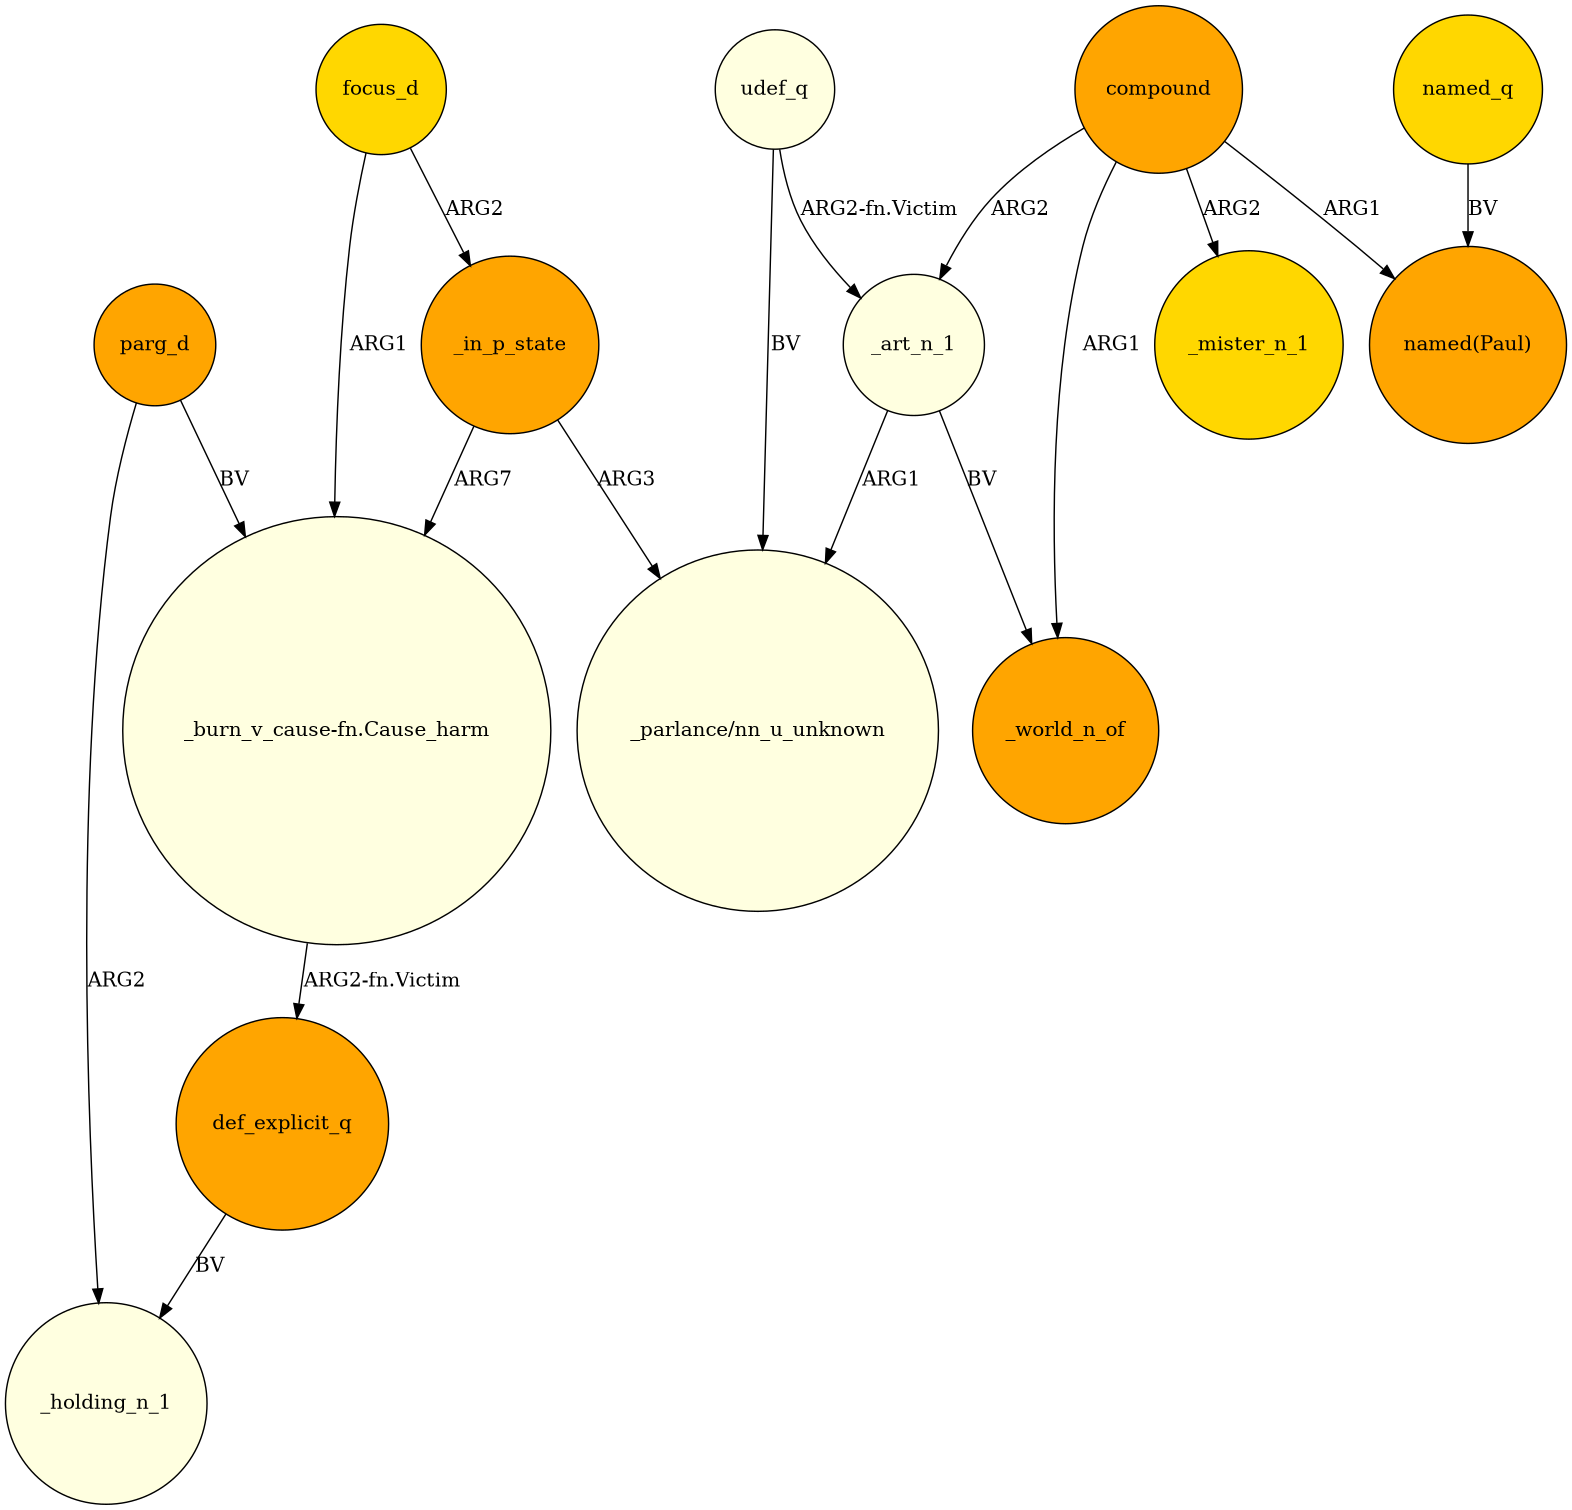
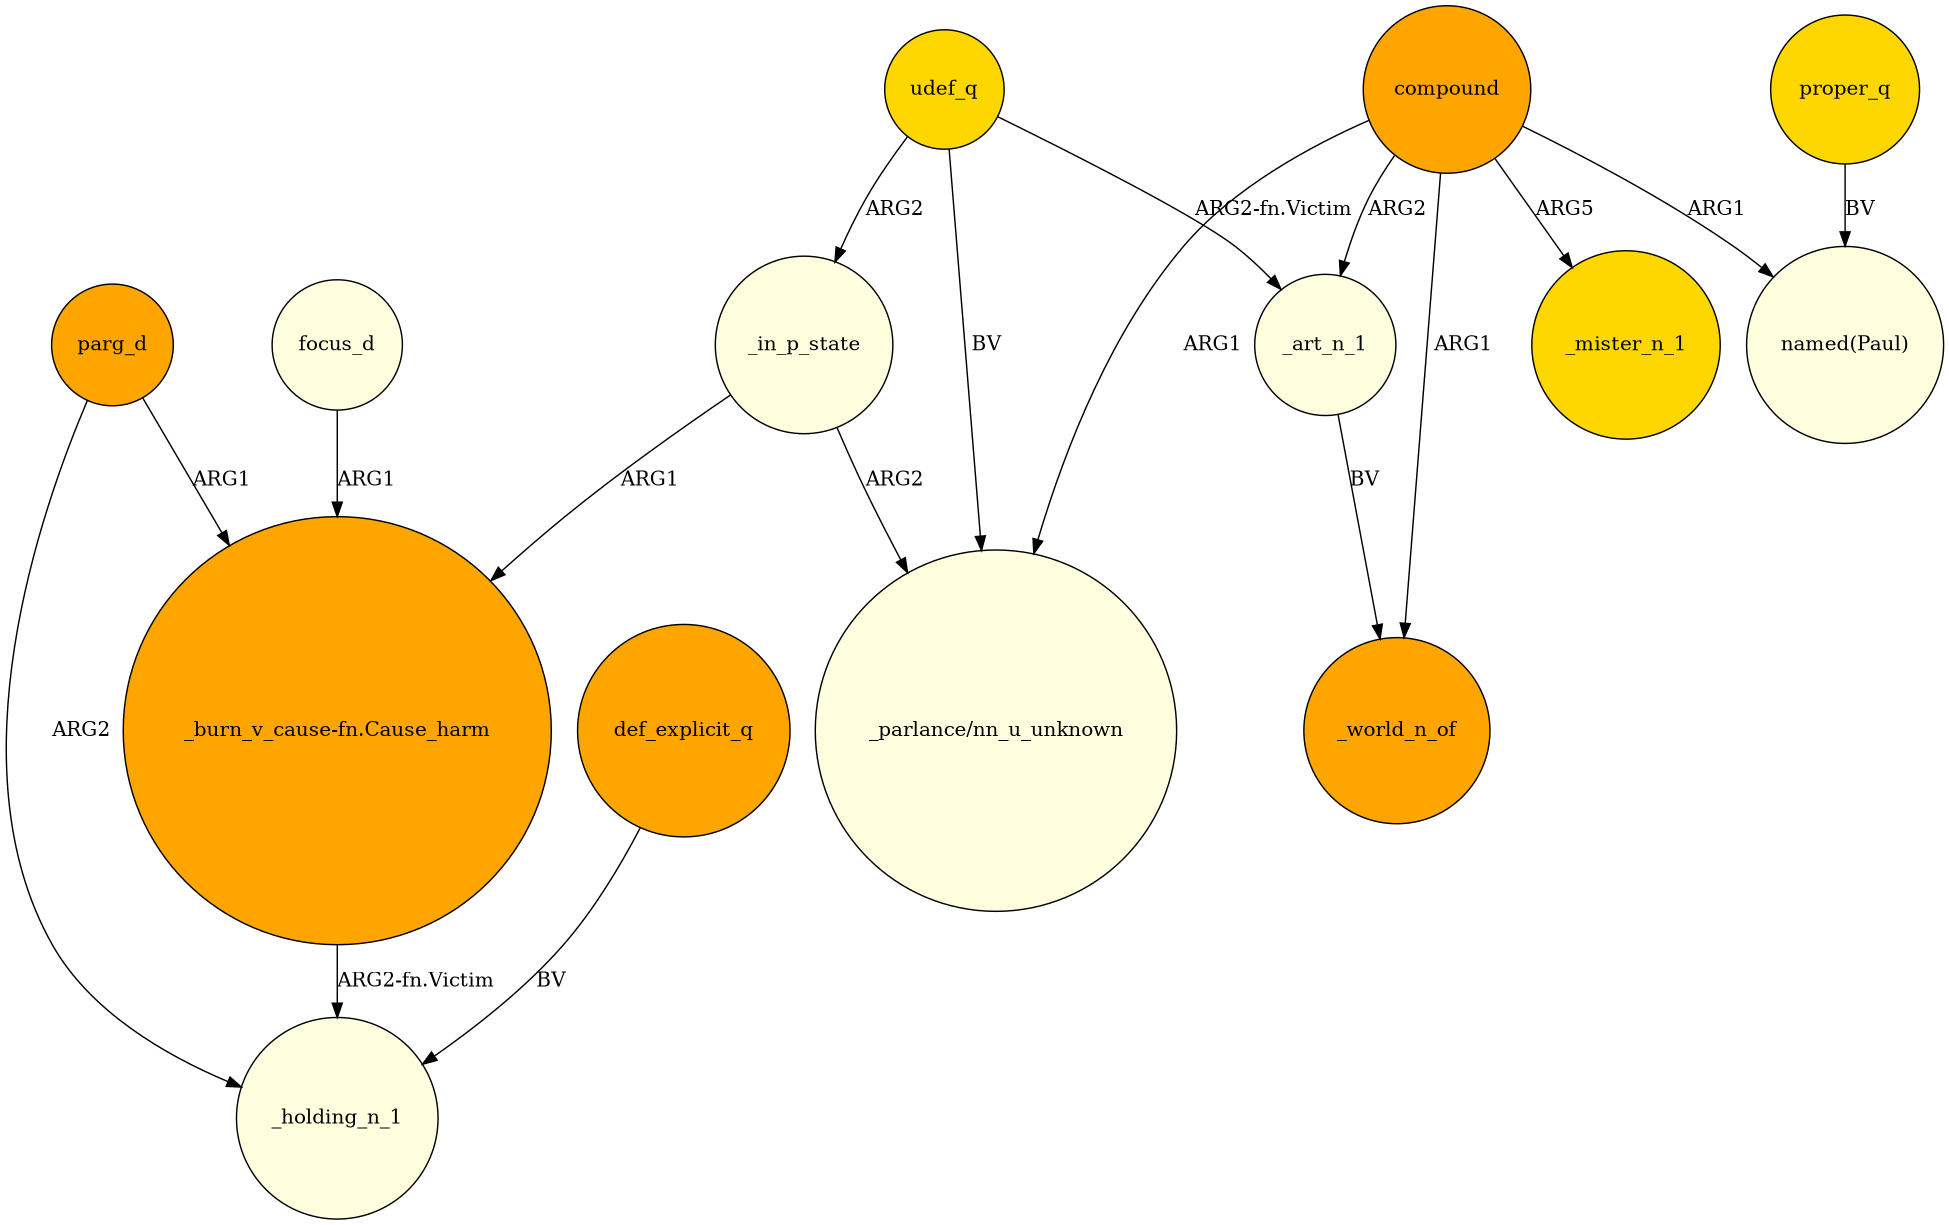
  digraph {
    node [fillcolor=orange shape=circle style=filled]
    _holding_n_1 [fillcolor=lightyellow]
-   "_burn_v_cause-fn.Cause_harm" [fillcolor=lightyellow]
+   "_burn_v_cause-fn.Cause_harm"
    _mister_n_1 [fillcolor=gold]
    compound
    _world_n_of
    "_parlance/nn_u_unknown" [fillcolor=lightyellow]
-   "named(Paul)"
+   "named(Paul)" [fillcolor=lightyellow]
    _art_n_1 [fillcolor=lightyellow]
-   focus_d [fillcolor=gold]
-   _in_p_state
-   udef_q [fillcolor=lightyellow]
+   focus_d [fillcolor=lightyellow]
+   _in_p_state [fillcolor=lightyellow]
+   udef_q [fillcolor=gold]
    parg_d
-   proper_q [fillcolor=gold label=named_q]
+   proper_q [fillcolor=gold]
    def_explicit_q
-   "_burn_v_cause-fn.Cause_harm" -> def_explicit_q [label="ARG2-fn.Victim"]
-   compound -> _mister_n_1 [label=ARG2]
+   "_burn_v_cause-fn.Cause_harm" -> _holding_n_1 [label="ARG2-fn.Victim"]
+   compound -> _mister_n_1 [label=ARG5]
    compound -> _world_n_of [label=ARG1]
-   _art_n_1 -> "_parlance/nn_u_unknown" [label=ARG1]
+   compound -> "_parlance/nn_u_unknown" [label=ARG1]
    compound -> "named(Paul)" [label=ARG1]
    compound -> _art_n_1 [label=ARG2]
    _art_n_1 -> _world_n_of [label=BV]
    focus_d -> "_burn_v_cause-fn.Cause_harm" [label=ARG1]
-   focus_d -> _in_p_state [label=ARG2]
-   _in_p_state -> "_burn_v_cause-fn.Cause_harm" [label=ARG7]
-   _in_p_state -> "_parlance/nn_u_unknown" [label=ARG3]
+   udef_q -> _in_p_state [label=ARG2]
+   _in_p_state -> "_burn_v_cause-fn.Cause_harm" [label=ARG1]
+   _in_p_state -> "_parlance/nn_u_unknown" [label=ARG2]
    udef_q -> "_parlance/nn_u_unknown" [label=BV]
    udef_q -> _art_n_1 [label="ARG2-fn.Victim"]
    parg_d -> _holding_n_1 [label=ARG2]
-   parg_d -> "_burn_v_cause-fn.Cause_harm" [label=BV]
+   parg_d -> "_burn_v_cause-fn.Cause_harm" [label=ARG1]
    proper_q -> "named(Paul)" [label=BV]
    def_explicit_q -> _holding_n_1 [label=BV]
  }
